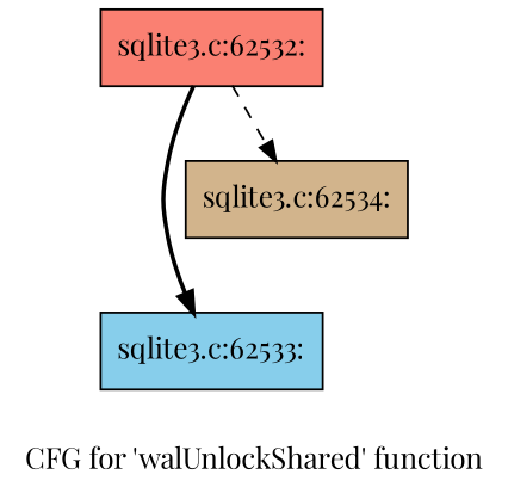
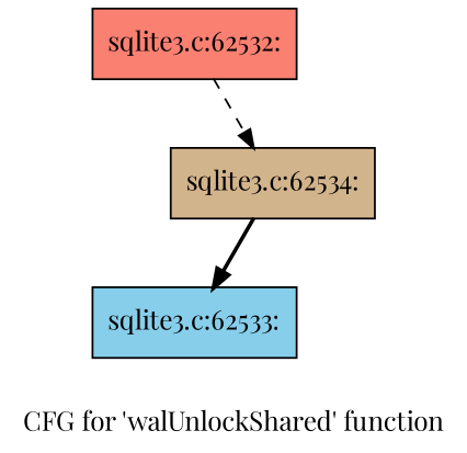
  digraph {
    fontname="Playfair Display"
    label="CFG for 'walUnlockShared' function"
    node [fontname="Playfair Display" shape=record style=filled]
    edge [fontname="Playfair Display"]
    n1 [fillcolor=salmon label="{sqlite3.c:62532:}"]
    n2 [fillcolor=skyblue label="{sqlite3.c:62533:}"]
    n3 [fillcolor=tan label="{sqlite3.c:62534:}"]
-   n1 -> n2 [style=bold]
+   n3 -> n2 [style=bold]
    n1 -> n3 [style=dashed]
  }
